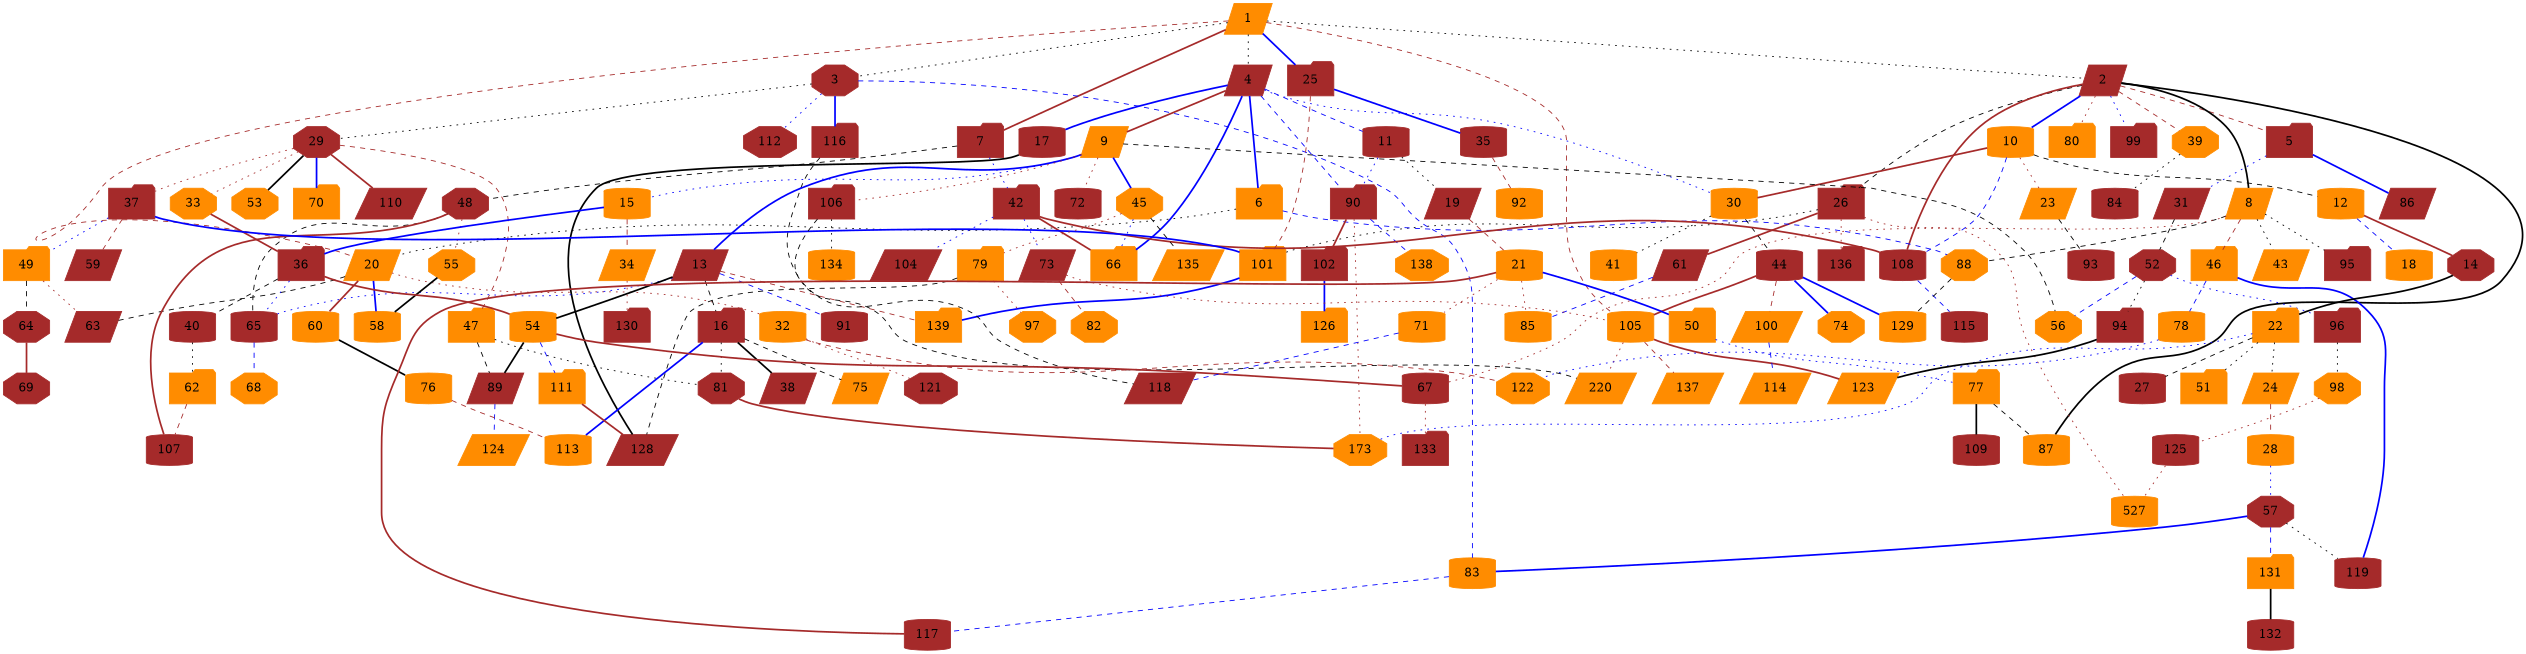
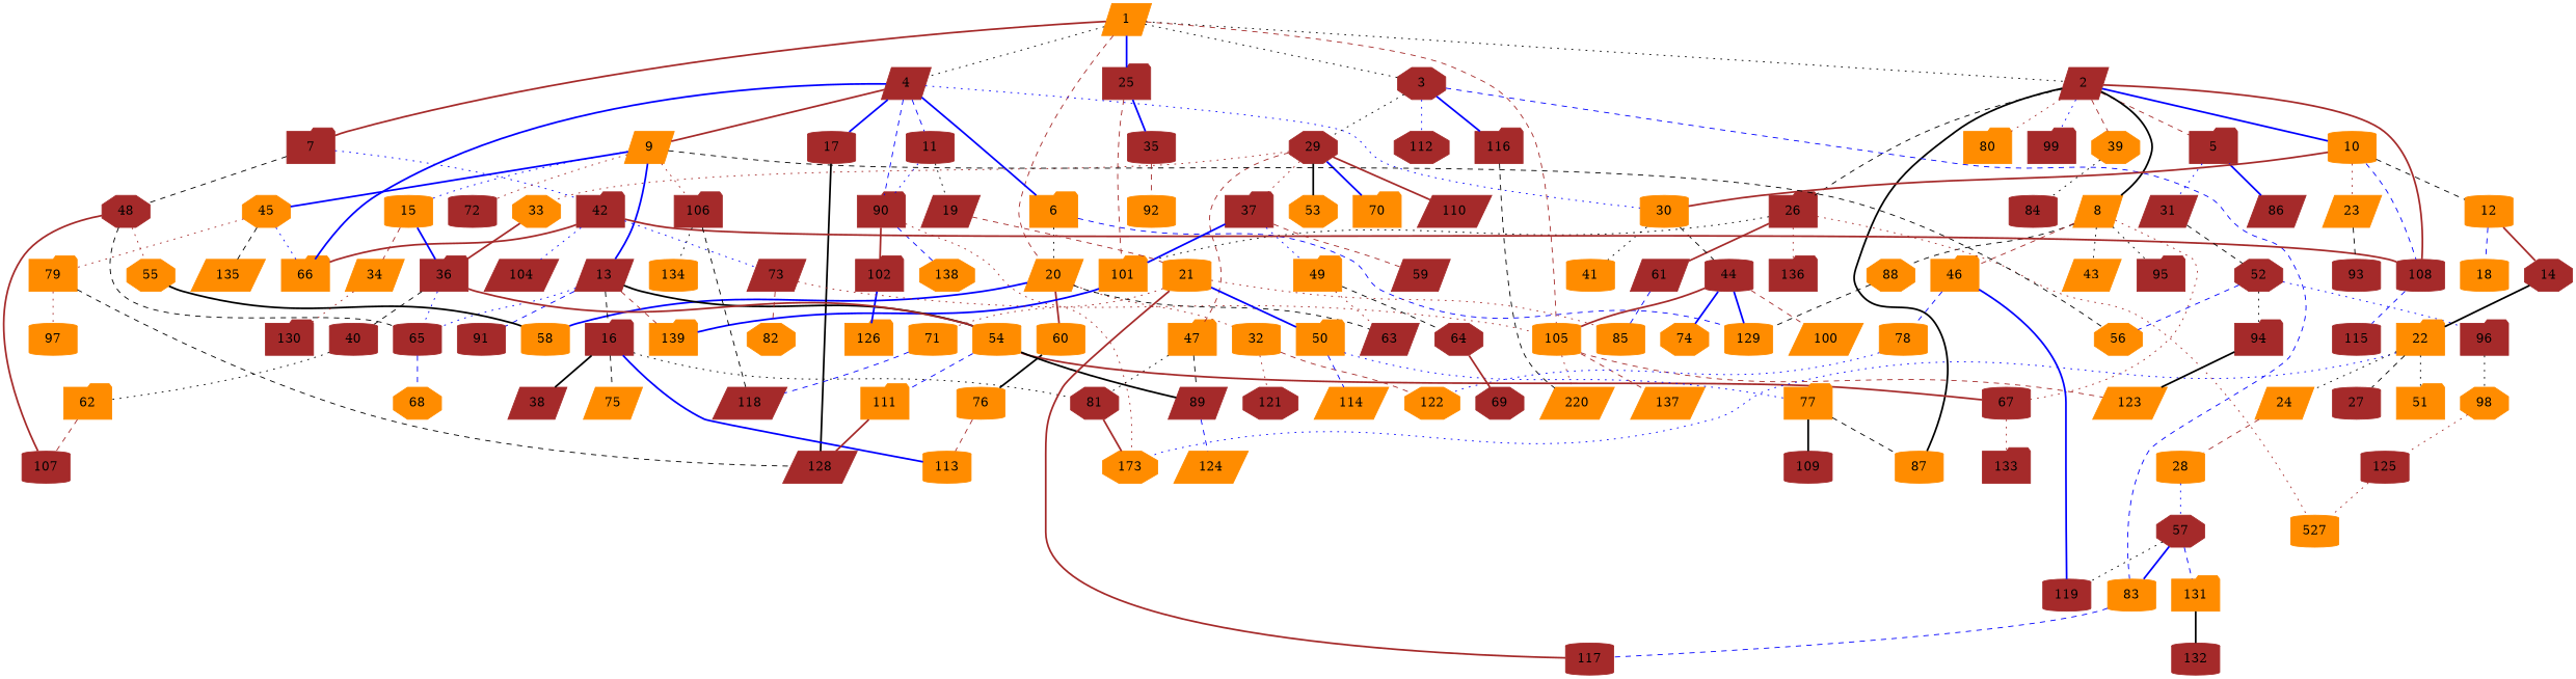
  graph {
    node [color=darkorange shape=cylinder style=filled]
    edge [color=brown style=dotted]
    1 [shape=parallelogram]
    2 [color=brown shape=parallelogram]
    3 [color=brown shape=octagon]
    4 [color=brown shape=parallelogram]
    7 [color=brown shape=folder]
    20 [shape=parallelogram]
    25 [color=brown shape=folder]
    105
    5 [color=brown shape=folder]
    8 [shape=parallelogram]
    10
    26 [color=brown shape=folder]
    39 [shape=octagon]
    80 [shape=folder]
    87
    99 [color=brown shape=folder]
    108 [color=brown]
    29 [color=brown shape=octagon]
    83
    112 [color=brown shape=octagon]
    116 [color=brown shape=folder]
    6 [shape=folder]
    9 [shape=parallelogram]
    11 [color=brown]
    17 [color=brown]
    30
    66 [shape=folder]
    90 [color=brown shape=folder]
    42 [color=brown shape=folder]
    48 [color=brown shape=octagon]
    32
    58
    60
    63 [color=brown shape=parallelogram]
    35 [color=brown]
    101 [shape=folder]
    123 [shape=parallelogram]
    n38 [label=220 shape=parallelogram]
    137 [shape=parallelogram]
    31 [color=brown shape=parallelogram]
    86 [color=brown shape=parallelogram]
    88 [shape=octagon]
    43 [shape=parallelogram]
    46 [shape=folder]
    67 [color=brown]
    95 [color=brown shape=folder]
    12
    23 [shape=parallelogram]
    61 [color=brown shape=parallelogram]
    n50 [label=527]
    136 [color=brown shape=folder]
    84 [color=brown]
    115 [color=brown]
    33 [shape=octagon]
    37 [color=brown shape=folder]
    47 [shape=folder]
    53 [shape=octagon]
    70 [shape=folder]
    110 [color=brown shape=parallelogram]
    117 [color=brown]
    13 [color=brown shape=parallelogram]
    15
    45 [shape=octagon]
    56 [shape=octagon]
    72 [color=brown]
    106 [color=brown shape=folder]
    19 [color=brown shape=parallelogram]
    128 [color=brown shape=parallelogram]
    41
    44 [color=brown]
    n71 [label=173 shape=octagon]
    102 [color=brown shape=folder]
    138 [shape=octagon]
    52 [color=brown shape=octagon]
    129
    73 [color=brown shape=parallelogram]
    104 [color=brown shape=parallelogram]
    65 [color=brown]
    55 [shape=octagon]
    107 [color=brown]
    78
    119 [color=brown]
    133 [color=brown shape=folder]
    16 [color=brown shape=folder]
    54
    91 [color=brown]
    139 [shape=folder]
    34 [shape=parallelogram]
    36 [color=brown shape=folder]
    79 [shape=folder]
    135 [shape=parallelogram]
    118 [color=brown shape=parallelogram]
    134
    14 [color=brown shape=octagon]
    18
    93 [color=brown]
    21
    22 [shape=folder]
    38 [color=brown shape=parallelogram]
    75 [shape=parallelogram]
    81 [color=brown shape=octagon]
    113
    89 [color=brown shape=parallelogram]
    111 [shape=folder]
    68 [shape=octagon]
    24 [shape=parallelogram]
    27 [color=brown]
    51 [shape=folder]
    130 [color=brown shape=folder]
    40 [color=brown]
    50 [shape=folder]
    71
    85
    121 [color=brown shape=octagon]
    122 [shape=octagon]
    76
    77 [shape=folder]
    28
    57 [color=brown shape=octagon]
    92
    131 [shape=folder]
    49 [shape=folder]
    59 [color=brown shape=parallelogram]
    74 [shape=octagon]
    100 [shape=parallelogram]
    94 [color=brown shape=folder]
    96 [color=brown shape=folder]
    62 [shape=folder]
    64 [color=brown shape=octagon]
    82 [shape=octagon]
    114 [shape=parallelogram]
-   97 [shape=octagon]
+   97
    124 [shape=parallelogram]
    69 [color=brown shape=octagon]
    109 [color=brown]
    98 [shape=octagon]
    132 [color=brown]
    126 [shape=folder]
    125 [color=brown]
    1 -- 2 [color=black]
    1 -- 3 [color=black]
    1 -- 4 [color=black]
    1 -- 7 [style=bold]
    1 -- 20 [style=dashed]
    1 -- 25 [color=blue style=bold]
    1 -- 105 [style=dashed]
    2 -- 5 [style=dashed]
    2 -- 8 [color=black style=bold]
    2 -- 10 [color=blue style=bold]
    2 -- 26 [color=black style=dashed]
    2 -- 39 [style=dashed]
    2 -- 80
    2 -- 87 [color=black style=bold]
    2 -- 99 [color=blue]
    2 -- 108 [style=bold]
    3 -- 29 [color=black]
    3 -- 83 [color=blue style=dashed]
    3 -- 112 [color=blue]
    3 -- 116 [color=blue style=bold]
    4 -- 6 [color=blue style=bold]
    4 -- 9 [style=bold]
    4 -- 11 [color=blue style=dashed]
    4 -- 17 [color=blue style=bold]
    4 -- 30 [color=blue]
    4 -- 66 [color=blue style=bold]
    4 -- 90 [color=blue style=dashed]
    7 -- 42 [color=blue]
    7 -- 48 [color=black style=dashed]
    20 -- 32
    20 -- 58 [color=blue style=bold]
    20 -- 60 [style=bold]
    20 -- 63 [color=black style=dashed]
    25 -- 35 [color=blue style=bold]
    25 -- 101 [style=dashed]
-   105 -- 123 [style=bold]
+   105 -- 123 [style=dashed]
    105 -- n38
    105 -- 137 [style=dashed]
    5 -- 31 [color=blue]
    5 -- 86 [color=blue style=bold]
    8 -- 88 [color=black style=dashed]
    8 -- 43 [color=black]
    8 -- 46 [style=dashed]
    8 -- 67
    8 -- 95 [color=black]
    10 -- 108 [color=blue style=dashed]
    10 -- 30 [style=bold]
    10 -- 12 [color=black style=dashed]
    10 -- 23
    26 -- 101 [color=black]
    26 -- 61 [style=bold]
    26 -- n50
    26 -- 136
    39 -- 84 [color=black]
    108 -- 115 [color=blue style=dashed]
    29 -- 33
    29 -- 37
    29 -- 47 [style=dashed]
    29 -- 53 [color=black style=bold]
    29 -- 70 [color=blue style=bold]
    29 -- 110 [style=bold]
    83 -- 117 [color=blue style=dashed]
    116 -- n38 [color=black style=dashed]
    6 -- 20 [color=black]
-   6 -- 88 [color=blue style=dashed]
+   6 -- 129 [color=blue style=dashed]
    9 -- 13 [color=blue style=bold]
    9 -- 15 [color=blue]
    9 -- 45 [color=blue style=bold]
    9 -- 56 [color=black style=dashed]
    9 -- 72
    9 -- 106
    11 -- 90 [color=blue]
    11 -- 19 [color=black]
    17 -- 128 [color=black style=bold]
    30 -- 41 [color=black]
    30 -- 44 [color=black style=dashed]
    90 -- n71
    90 -- 102 [style=bold]
    90 -- 138 [color=blue style=dashed]
    42 -- 108 [style=bold]
    42 -- 66 [style=bold]
    42 -- 73 [color=blue]
    42 -- 104 [color=blue]
    48 -- 65 [color=black style=dashed]
    48 -- 55
    48 -- 107 [style=bold]
    32 -- 121
    32 -- 122 [style=dashed]
    60 -- 76 [color=black style=bold]
    35 -- 92 [style=dashed]
    101 -- 139 [color=blue style=bold]
    31 -- 52 [color=black style=dashed]
    88 -- 129 [color=black style=dashed]
    46 -- 78 [color=blue style=dashed]
    46 -- 119 [color=blue style=bold]
    67 -- 133
    12 -- 14 [style=bold]
    12 -- 18 [color=blue style=dashed]
    23 -- 93 [color=black style=dashed]
    61 -- 85 [color=blue style=dashed]
    33 -- 36 [style=bold]
    37 -- 101 [color=blue style=bold]
    37 -- 49 [color=blue]
    37 -- 59 [style=dashed]
    47 -- 81 [color=black]
    47 -- 89 [color=black style=dashed]
    13 -- 65 [color=blue]
    13 -- 16 [color=black style=dashed]
    13 -- 54 [color=black style=bold]
    13 -- 91 [color=blue style=dashed]
    13 -- 139 [style=dashed]
    15 -- 34 [style=dashed]
    15 -- 36 [color=blue style=bold]
    45 -- 66 [color=blue]
    45 -- 79
    45 -- 135 [color=black style=dashed]
    106 -- 118 [color=black style=dashed]
    106 -- 134 [color=black]
    19 -- 21 [style=dashed]
    44 -- 105 [style=bold]
    44 -- 129 [color=blue style=bold]
    44 -- 74 [color=blue style=bold]
    44 -- 100 [style=dashed]
    102 -- 126 [color=blue style=bold]
    52 -- 56 [color=blue style=dashed]
    52 -- 94 [color=black]
    52 -- 96 [color=blue]
    73 -- 105
    73 -- 82 [style=dashed]
    65 -- 68 [color=blue style=dashed]
    55 -- 58 [color=black style=bold]
    78 -- 122 [color=blue]
    16 -- 38 [color=black style=bold]
    16 -- 75 [color=black style=dashed]
    16 -- 81 [color=black]
    16 -- 113 [color=blue style=bold]
    54 -- 67 [style=bold]
    54 -- 89 [color=black style=bold]
    54 -- 111 [color=blue style=dashed]
    34 -- 130
    36 -- 65 [color=blue]
    36 -- 54 [style=bold]
    36 -- 40 [color=black style=dashed]
    79 -- 128 [color=black style=dashed]
    79 -- 97
    14 -- 22 [color=black style=bold]
    21 -- 117 [style=bold]
    21 -- 50 [color=blue style=bold]
    21 -- 71
    21 -- 85
    22 -- n71 [color=blue]
    22 -- 24 [color=black]
    22 -- 27 [color=black style=dashed]
    22 -- 51 [color=black]
    81 -- n71 [style=bold]
    89 -- 124 [color=blue style=dashed]
    111 -- 128 [style=bold]
    24 -- 28 [style=dashed]
    40 -- 62 [color=black]
    50 -- 77 [color=blue]
    71 -- 118 [color=blue style=dashed]
    76 -- 113 [style=dashed]
    77 -- 87 [color=black style=dashed]
    77 -- 109 [color=black style=bold]
    28 -- 57 [color=blue]
    57 -- 83 [color=blue style=bold]
    57 -- 119 [color=black]
    57 -- 131 [color=blue style=dashed]
    131 -- 132 [color=black style=bold]
    49 -- 63
    49 -- 64 [color=black style=dashed]
-   100 -- 114 [color=blue style=dashed]
+   50 -- 114 [color=blue style=dashed]
    94 -- 123 [color=black style=bold]
    96 -- 98 [color=black]
    62 -- 107 [style=dashed]
    64 -- 69 [style=bold]
    98 -- 125
    125 -- n50
  }
